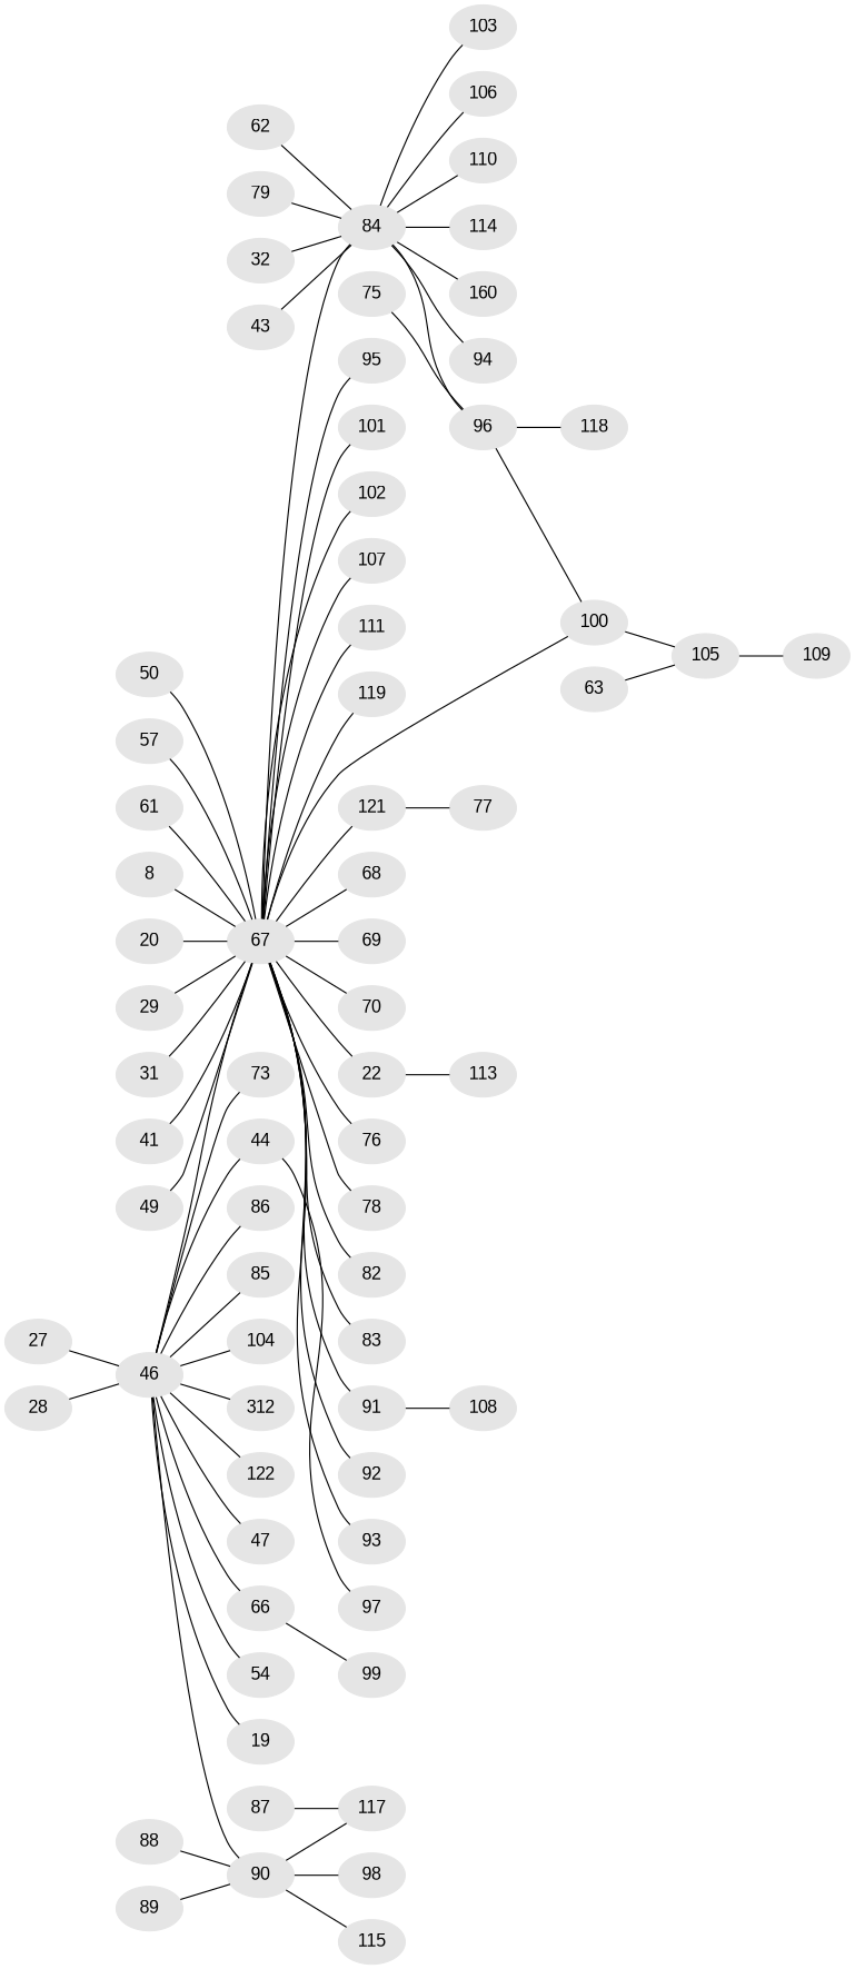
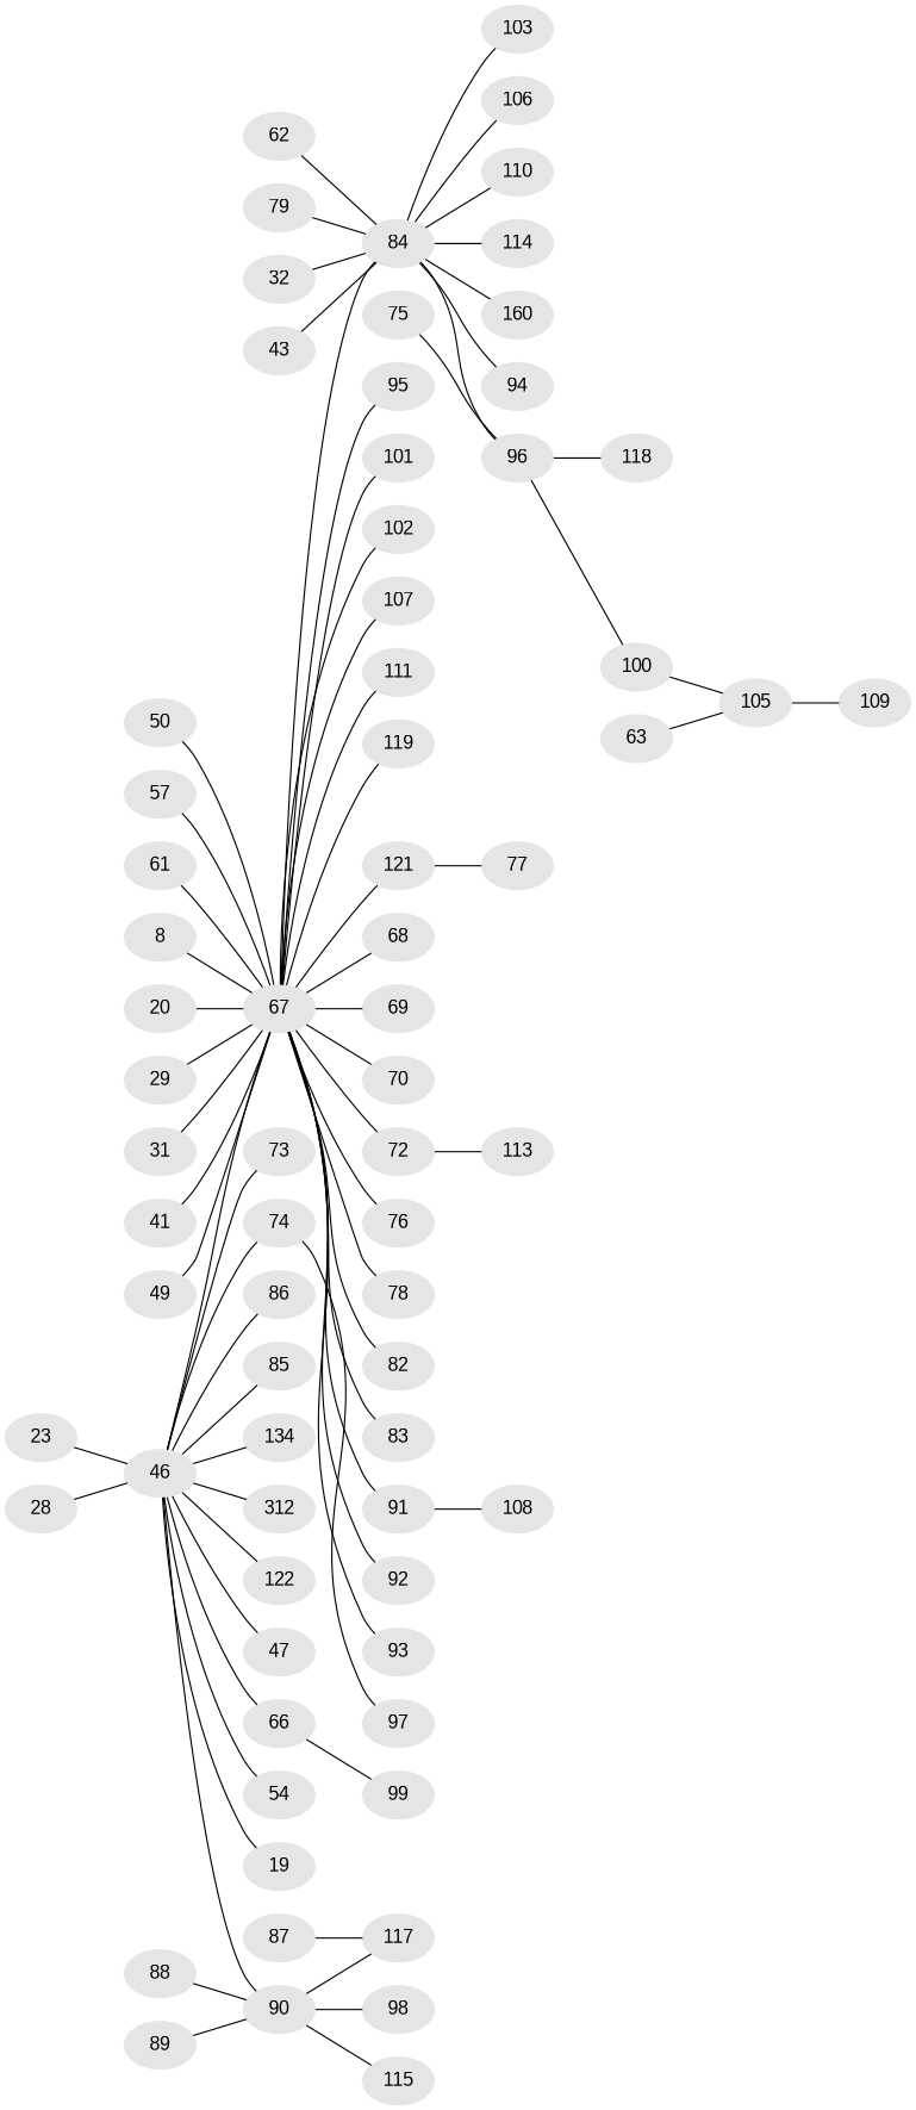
  graph {
    fontname="Liberation Sans"
    rankdir=LR
    node [color=gray90 fontname="Liberation Sans" style=filled]
    edge [fontname="Liberation Sans"]
    67 [super="+4+5+7+42"]
    84 [super="+19+64+23"]
    100 [super="+15"]
    68
    69
    70 [super="+38"]
-   72 [label=22]
+   72
    76
    78 [super="+36"]
    82 [super="+40"]
    83
    91 [super="+26+35+56"]
    92
    93
    95
    101
    102
    107
    111
    119
    121
    8
    20
    46 [super="+16+41"]
    47
    54
    n27 [label=19]
    66 [super="+51"]
    73
-   74 [super="+33" label=44]
+   74 [super="+33"]
    n31 [label=86]
    85 [super="+21+55"]
    90 [super="+44+45+58+71+81"]
-   104
+   104 [label=134]
    n35 [label=312]
    122
-   27
+   27 [label=23]
    28
    29
    31
    94
    96 [super="+60+86"]
    103
    106
    110
    114
    n47 [label=160]
    32
    43
    99
    97
    117 [super="+65"]
    98
    115 [super="+39"]
    n55 [label=41]
    49
    50
    57
    61
    62
    105
    63
    113
    77 [super="+24"]
    108
    75
    79
    118
    87
    88 [super="+25+53"]
    89
    109
    67 -- 84 [weight=2]
-   67 -- 100
    67 -- 68
    67 -- 69
    67 -- 70
    67 -- 72
    67 -- 76
    67 -- 78
    67 -- 82
    67 -- 83
    67 -- 91
    67 -- 92
    67 -- 93
    67 -- 95
    67 -- 101
    67 -- 102
    67 -- 107
    67 -- 111
    67 -- 119
    67 -- 121
    84 -- 94
    84 -- 96
    84 -- 103
    84 -- 106
    84 -- 110
    84 -- 114
    84 -- n47
    100 -- 105
    72 -- 113
    91 -- 108
    121 -- 77
    8 -- 67
    20 -- 67
    46 -- 67 [weight=2]
    46 -- 47
    46 -- 54
    46 -- n27
    46 -- 66
    46 -- 73
    46 -- 74
    46 -- n31
    46 -- 85
    46 -- 90
    46 -- 104
    46 -- n35
    46 -- 122
    66 -- 99
    74 -- 97
    90 -- 117
    90 -- 98
    90 -- 115
    27 -- 46
    28 -- 46
    29 -- 67
    31 -- 67
    96 -- 100
    96 -- 118
    32 -- 84
    43 -- 84
    n55 -- 67
    49 -- 67
    50 -- 67
    57 -- 67
    61 -- 67
    62 -- 84
    105 -- 109
    63 -- 105
    75 -- 96
    79 -- 84
    87 -- 117
    88 -- 90
    89 -- 90
  }
